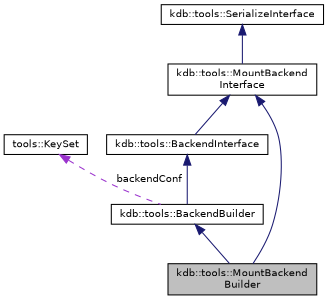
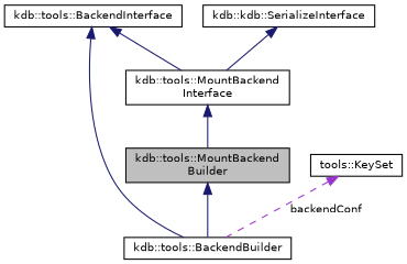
  digraph {
    node [color=black fillcolor=white fontname=Helvetica fontsize=10 shape=record style=filled]
    edge [color=midnightblue dir=back fontname=Helvetica fontsize=10 labelfontname=Helvetica labelfontsize=10 style=solid]
    n1 [fillcolor=grey75 fontcolor=black height=0.2 label="kdb::tools::MountBackend\lBuilder" width=0.4]
    n2 [height=0.2 label="kdb::tools::MountBackend\lInterface" width=0.4]
    n3 [height=0.2 label="kdb::tools::BackendInterface" width=0.4]
    n4 [height=0.2 label="kdb::tools::BackendBuilder" width=0.4]
-   n5 [height=0.2 label="kdb::tools::SerializeInterface" width=0.4]
+   n5 [height=0.2 label="kdb::kdb::SerializeInterface" width=0.4]
    n6 [height=0.2 label="tools::KeySet" width=0.4]
    n2 -> n1
-   n2 -> n3
+   n3 -> n2
    n3 -> n4
-   n4 -> n1
+   n1 -> n4
    n5 -> n2
    n6 -> n4 [color=darkorchid3 label=" backendConf" style=dashed]
  }
